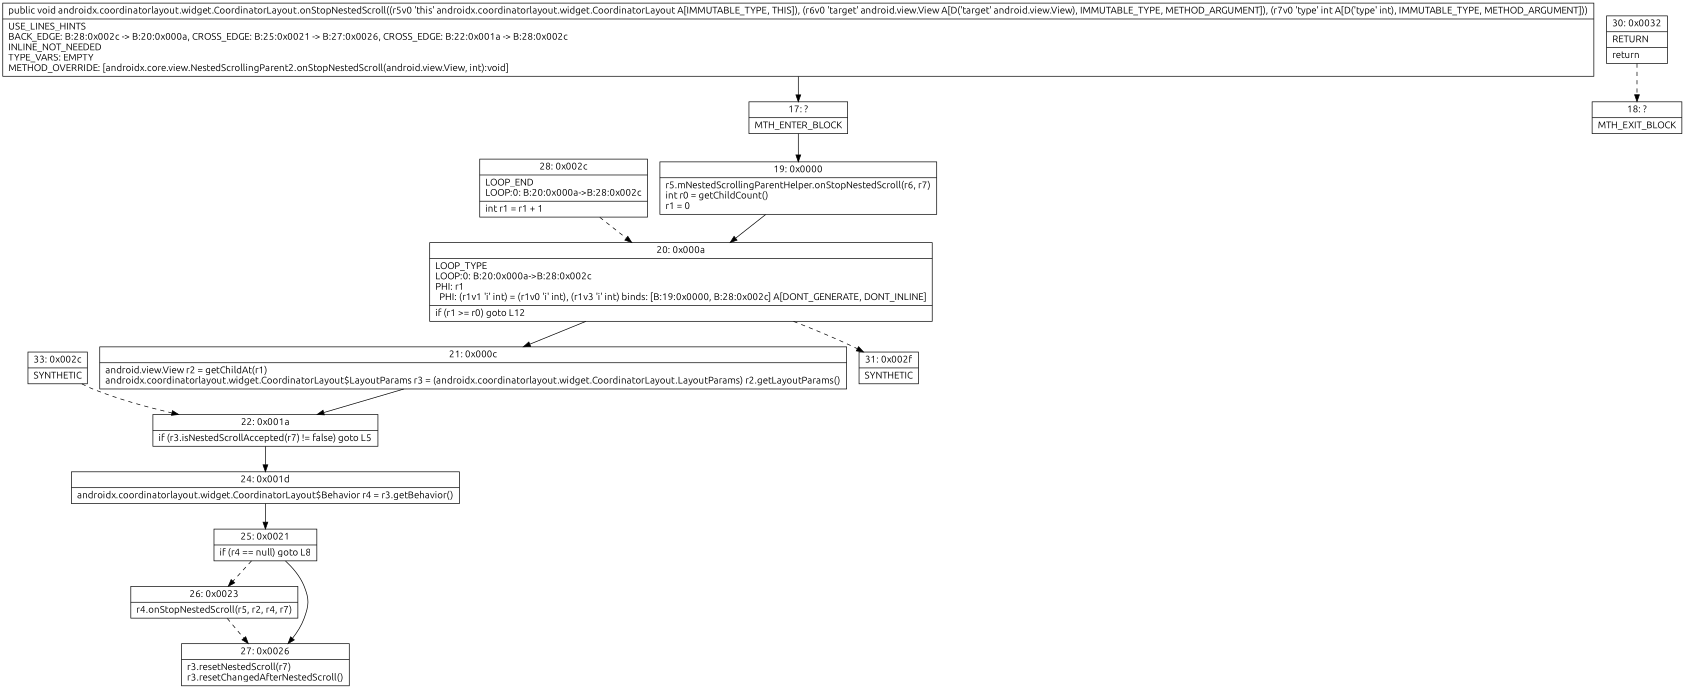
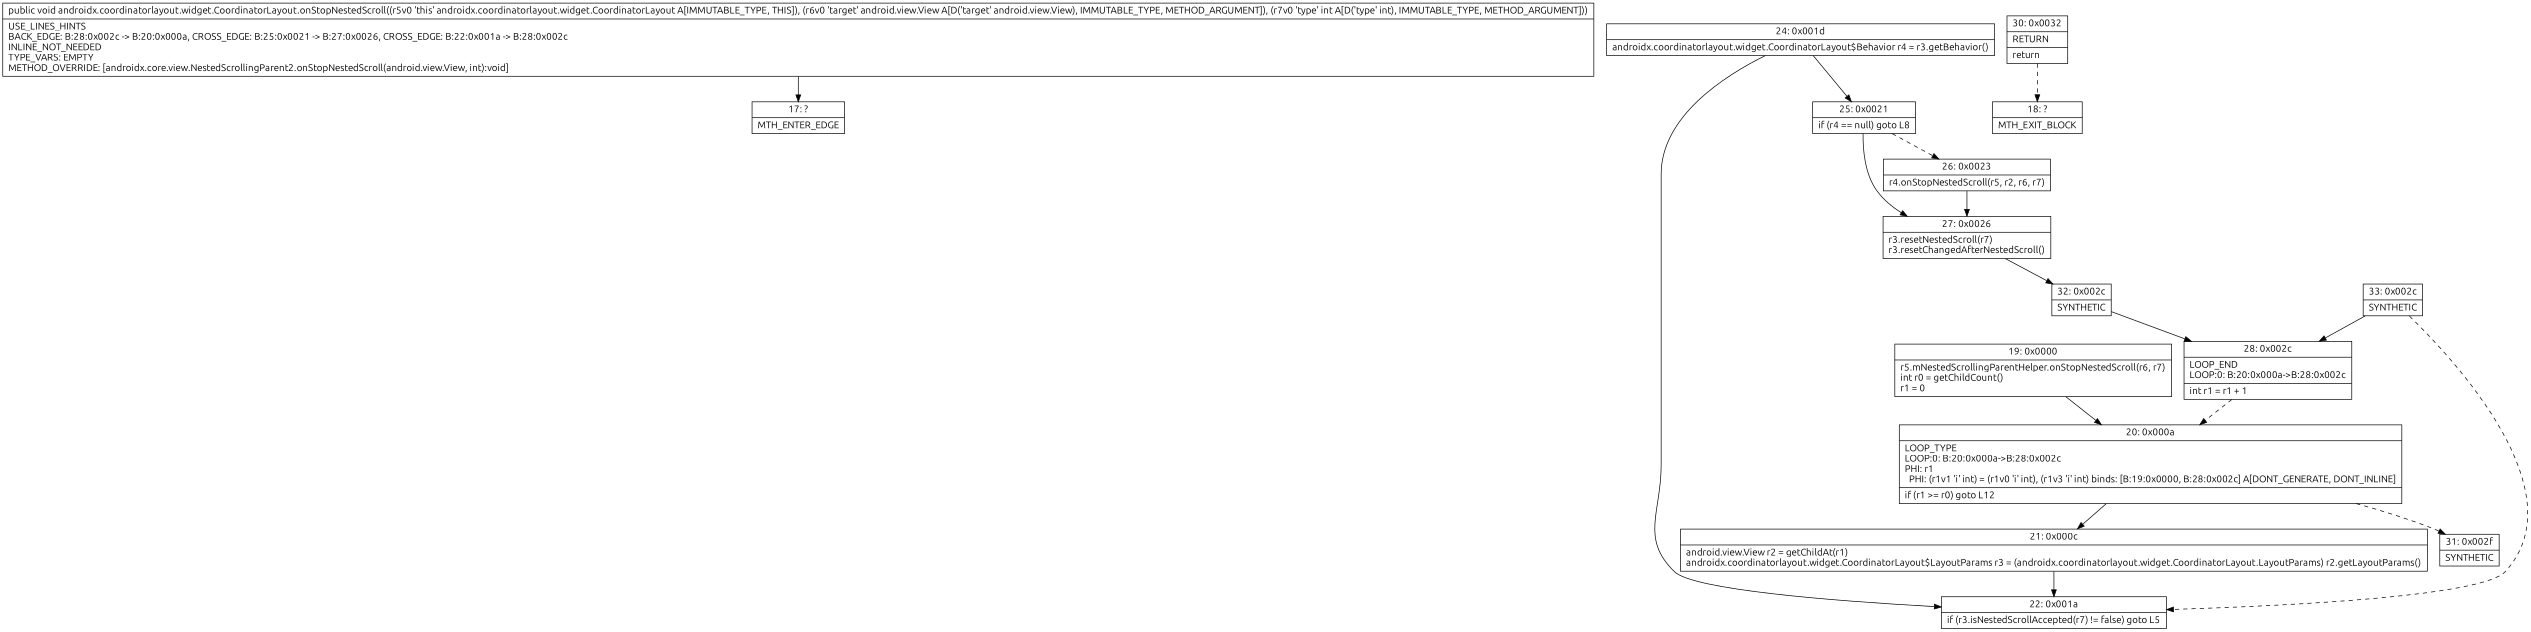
  digraph {
    fontname=Ubuntu
    node [fontname=Ubuntu shape=record]
    edge [fontname=Ubuntu]
-   n1 [label="{17\:\ ?|MTH_ENTER_BLOCK\l}"]
+   n1 [label="{17\:\ ?|MTH_ENTER_EDGE\l}"]
    n2 [label="{19\:\ 0x0000|r5.mNestedScrollingParentHelper.onStopNestedScroll(r6, r7)\lint r0 = getChildCount()\lr1 = 0\l}"]
    n3 [label="{20\:\ 0x000a|LOOP_TYPE\lLOOP:0: B:20:0x000a\-\>B:28:0x002c\lPHI: r1 \l  PHI: (r1v1 'i' int) = (r1v0 'i' int), (r1v3 'i' int) binds: [B:19:0x0000, B:28:0x002c] A[DONT_GENERATE, DONT_INLINE]\l|if (r1 \>= r0) goto L12\l}"]
    n4 [label="{21\:\ 0x000c|android.view.View r2 = getChildAt(r1)\landroidx.coordinatorlayout.widget.CoordinatorLayout$LayoutParams r3 = (androidx.coordinatorlayout.widget.CoordinatorLayout.LayoutParams) r2.getLayoutParams()\l}"]
    n5 [label="{31\:\ 0x002f|SYNTHETIC\l}"]
    n6 [label="{22\:\ 0x001a|if (r3.isNestedScrollAccepted(r7) != false) goto L5\l}"]
    n7 [label="{24\:\ 0x001d|androidx.coordinatorlayout.widget.CoordinatorLayout$Behavior r4 = r3.getBehavior()\l}"]
    n8 [label="{25\:\ 0x0021|if (r4 == null) goto L8\l}"]
    n9 [label="{33\:\ 0x002c|SYNTHETIC\l}"]
    n10 [label="{28\:\ 0x002c|LOOP_END\lLOOP:0: B:20:0x000a\-\>B:28:0x002c\l|int r1 = r1 + 1\l}"]
-   n11 [label="{26\:\ 0x0023|r4.onStopNestedScroll(r5, r2, r4, r7)\l}"]
+   n11 [label="{26\:\ 0x0023|r4.onStopNestedScroll(r5, r2, r6, r7)\l}"]
    n12 [label="{27\:\ 0x0026|r3.resetNestedScroll(r7)\lr3.resetChangedAfterNestedScroll()\l}"]
+   n13 [label="{32\:\ 0x002c|SYNTHETIC\l}"]
    n14 [label="{30\:\ 0x0032|RETURN\l|return\l}"]
    n15 [label="{18\:\ ?|MTH_EXIT_BLOCK\l}"]
    n16 [label="{public void androidx.coordinatorlayout.widget.CoordinatorLayout.onStopNestedScroll((r5v0 'this' androidx.coordinatorlayout.widget.CoordinatorLayout A[IMMUTABLE_TYPE, THIS]), (r6v0 'target' android.view.View A[D('target' android.view.View), IMMUTABLE_TYPE, METHOD_ARGUMENT]), (r7v0 'type' int A[D('type' int), IMMUTABLE_TYPE, METHOD_ARGUMENT]))  | USE_LINES_HINTS\lBACK_EDGE: B:28:0x002c \-\> B:20:0x000a, CROSS_EDGE: B:25:0x0021 \-\> B:27:0x0026, CROSS_EDGE: B:22:0x001a \-\> B:28:0x002c\lINLINE_NOT_NEEDED\lTYPE_VARS: EMPTY\lMETHOD_OVERRIDE: [androidx.core.view.NestedScrollingParent2.onStopNestedScroll(android.view.View, int):void]\l}"]
-   n1 -> n2
    n2 -> n3
    n3 -> n4 [style=solid]
    n3 -> n5 [style=dashed]
    n4 -> n6
-   n6 -> n7
+   n7 -> n6
    n7 -> n8
    n8 -> n11 [style=dashed]
    n8 -> n12
    n9 -> n6 [style=dashed]
+   n9 -> n10
    n10 -> n3 [style=dashed]
-   n11 -> n12 [style=dashed]
+   n11 -> n12
+   n12 -> n13
+   n13 -> n10
    n14 -> n15 [style=dashed]
    n16 -> n1
  }
